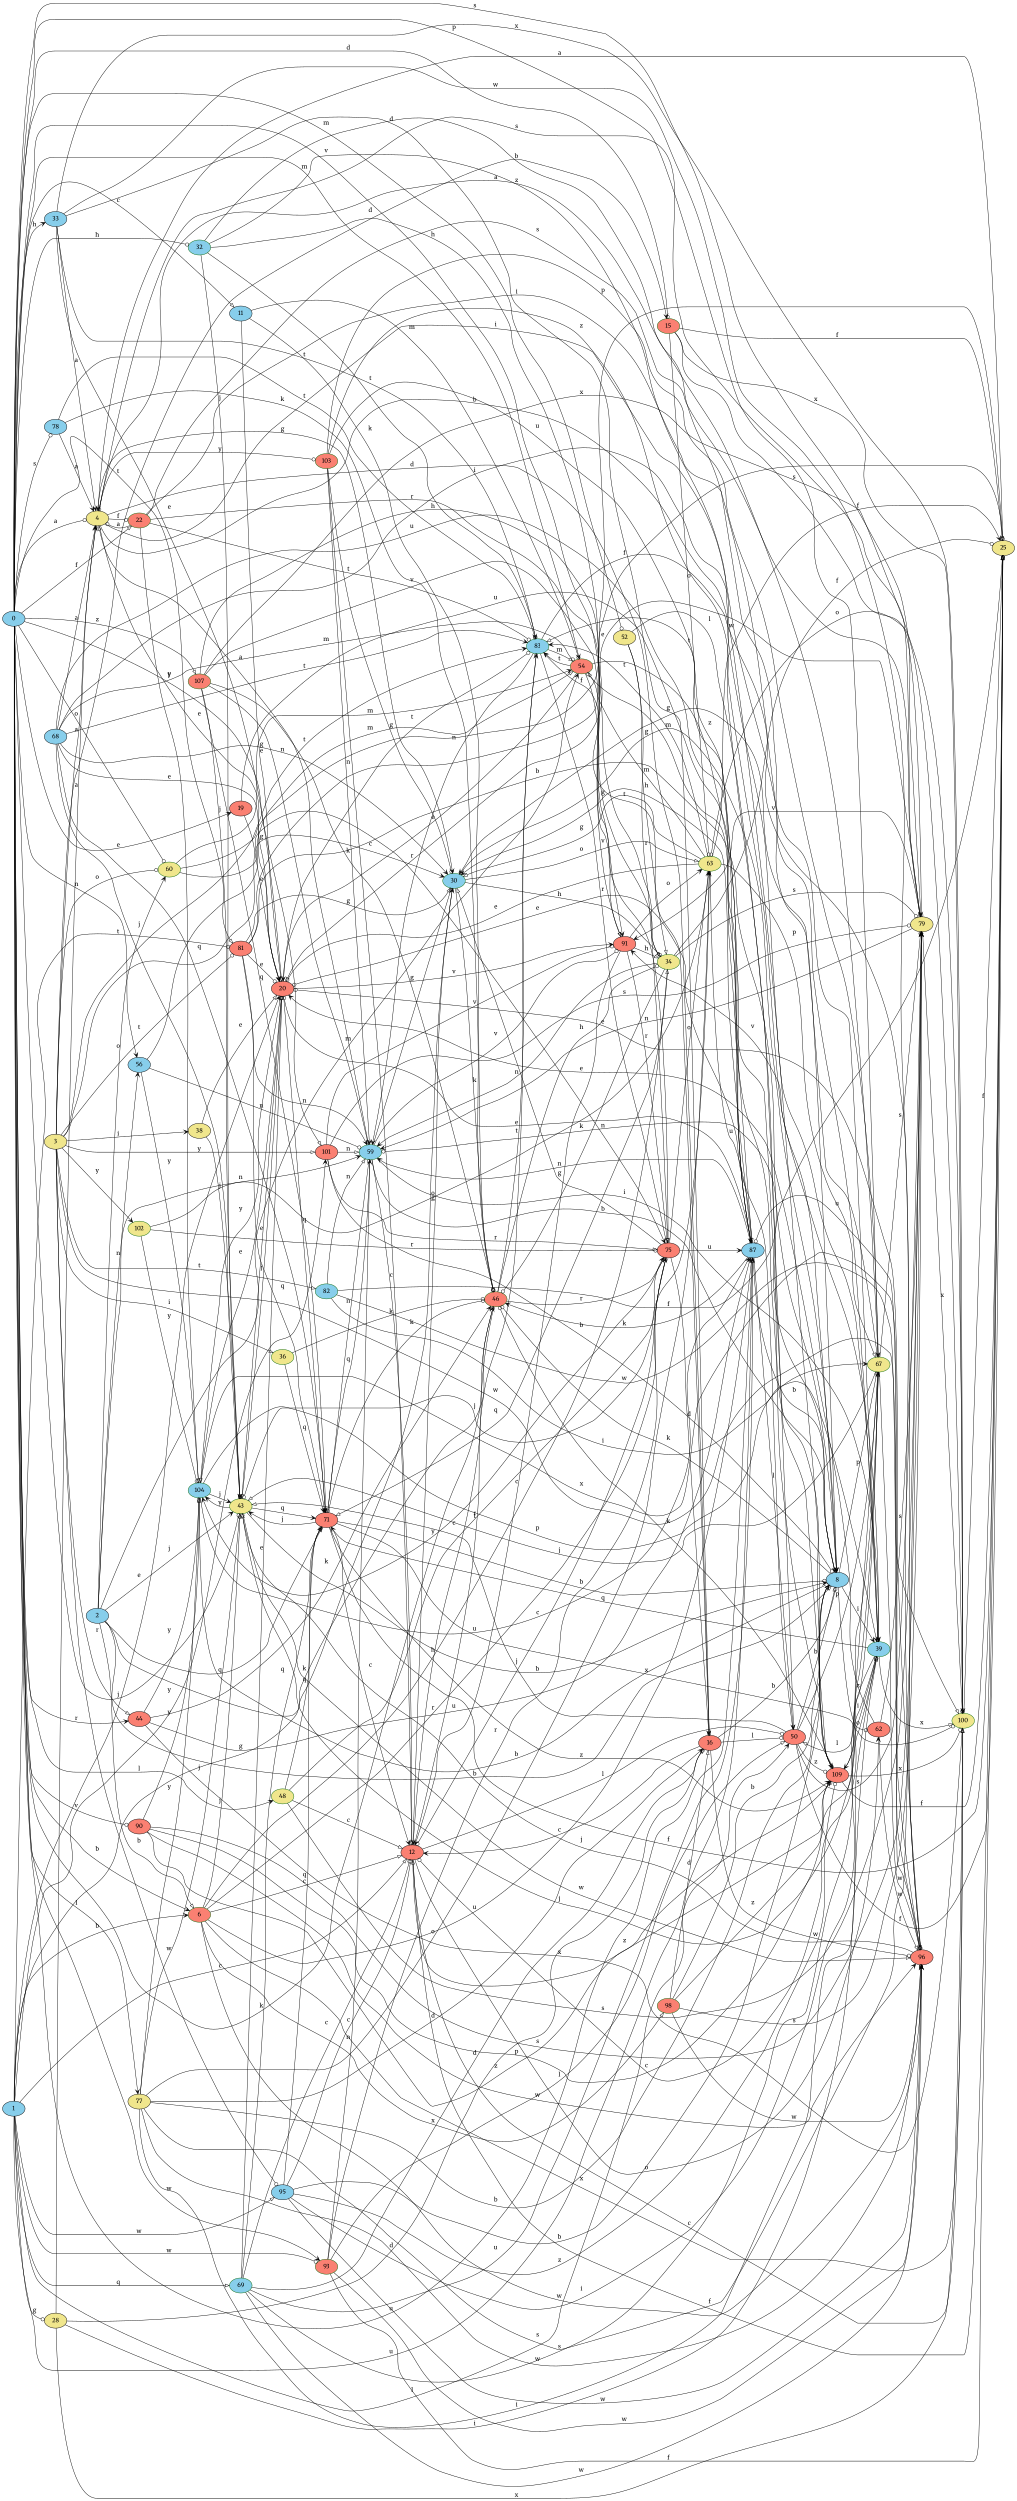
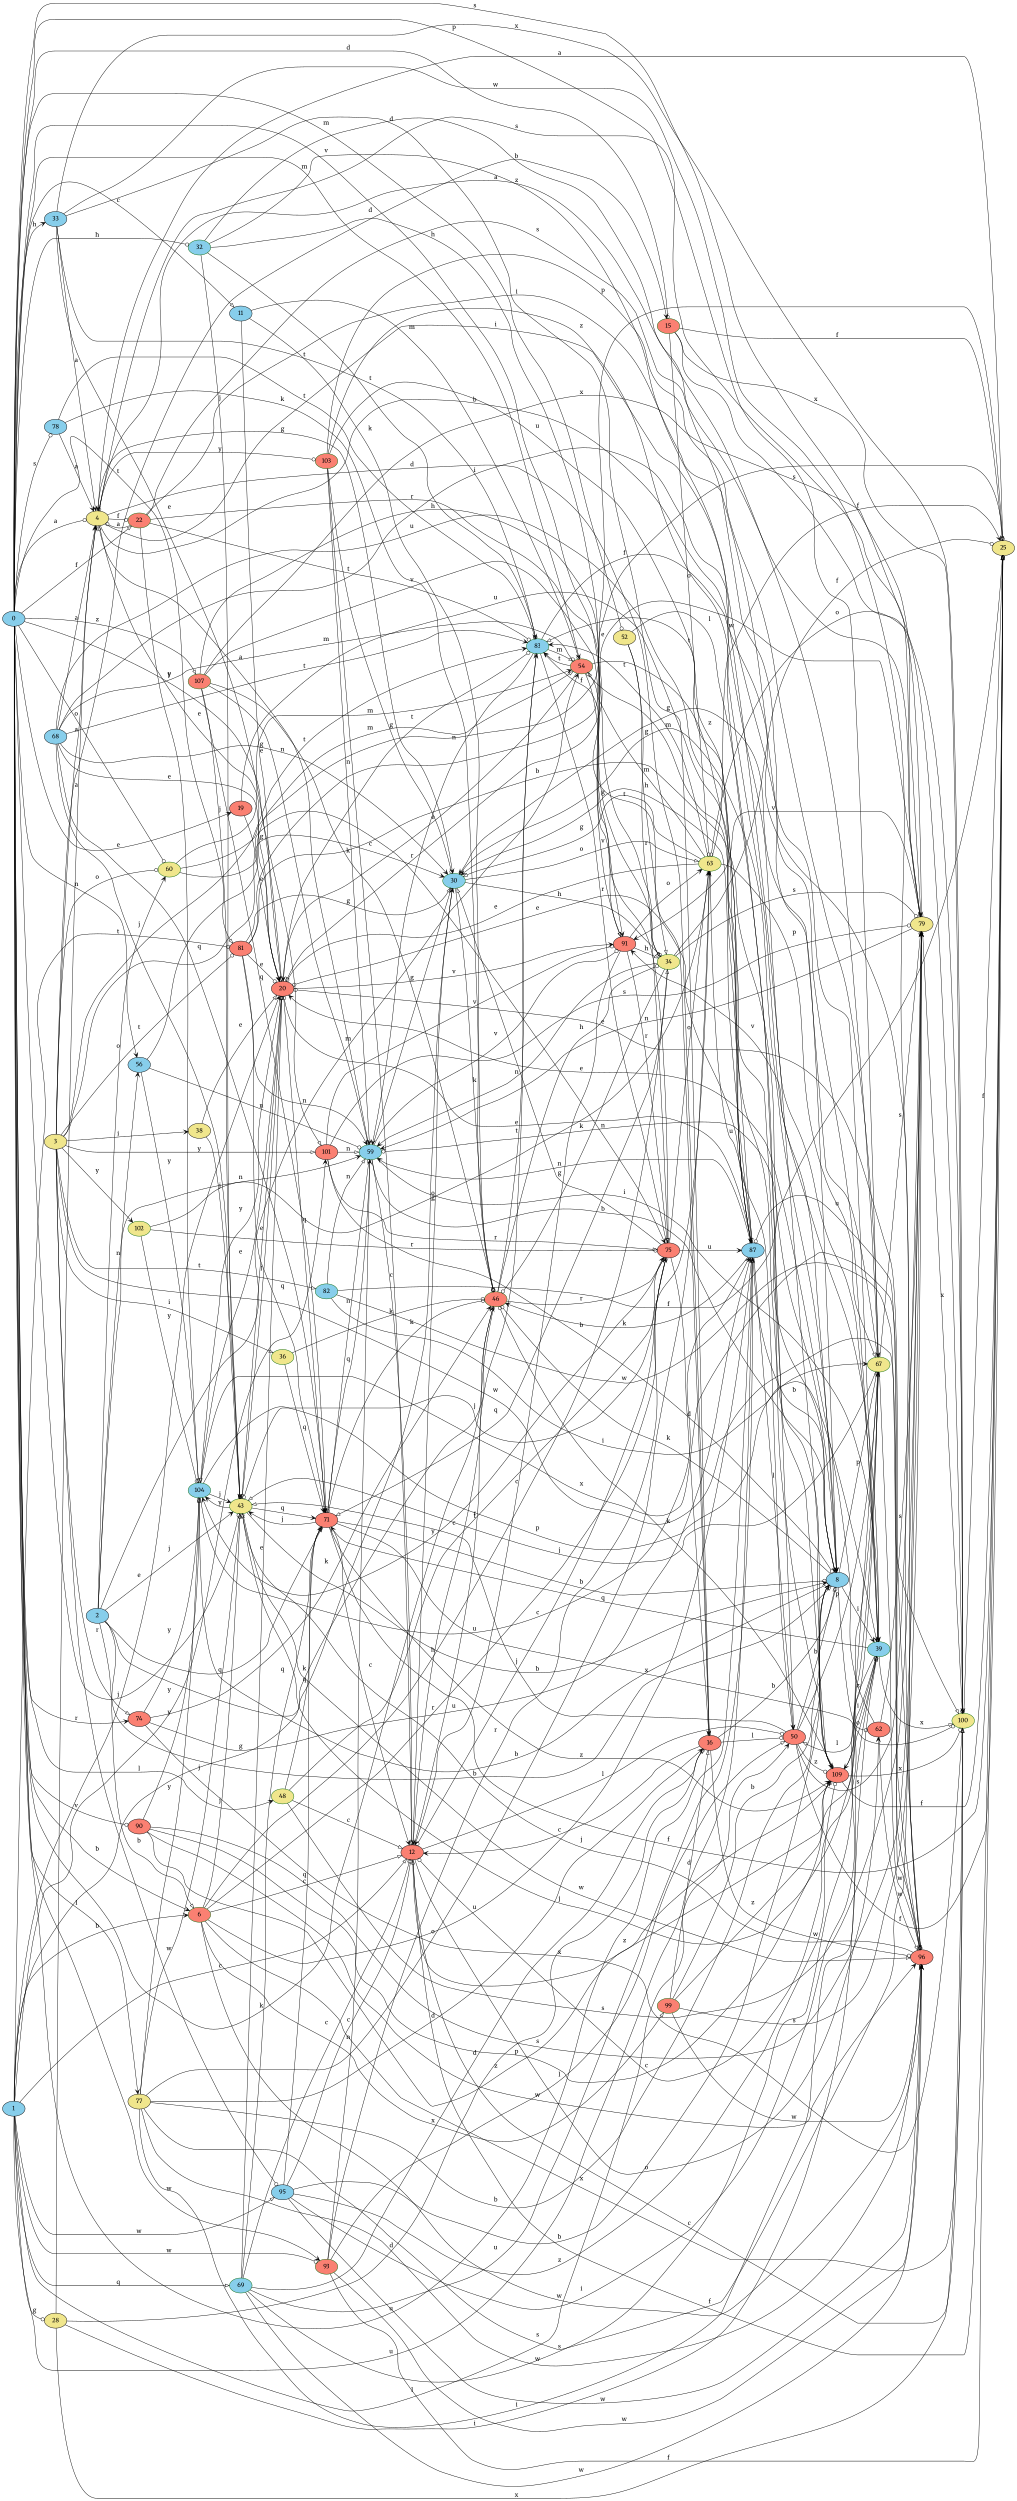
  strict digraph {
    fontname=Merriweather
    rankdir=LR
    node [color=black fillcolor=salmon fontname=Merriweather style=filled]
    edge [arrowhead=odot fontname=Merriweather]
    0 [fillcolor=skyblue]
    4 [fillcolor=khaki]
    6 [color=darkgreen]
    11 [fillcolor=skyblue]
    15 [color=darkgreen]
    19
    22 [color=darkgreen]
    32 [color=darkgreen fillcolor=skyblue]
    33 [fillcolor=skyblue]
    43 [color=darkgreen fillcolor=khaki]
    46 [color=darkgreen]
    n12 [fillcolor=khaki label=77]
    48 [color=darkgreen fillcolor=khaki]
    52 [fillcolor=khaki]
    54 [color=darkgreen]
    56 [fillcolor=skyblue]
    60 [color=darkgreen fillcolor=khaki]
    67 [color=darkgreen fillcolor=khaki]
-   74 [label=44]
+   74
    78 [fillcolor=skyblue]
    79 [fillcolor=khaki]
    81
    87 [fillcolor=skyblue]
    90
    91
    93 [color=darkgreen]
    101
    107 [color=darkgreen]
    20
    30 [color=darkgreen fillcolor=skyblue]
    8 [fillcolor=skyblue]
    16
    39 [color=darkgreen fillcolor=skyblue]
    103 [color=darkgreen]
    12
    96
    34 [color=darkgreen fillcolor=khaki]
    75
-   99 [color=darkgreen label=98]
+   99 [color=darkgreen]
    100 [color=darkgreen fillcolor=khaki]
    25 [fillcolor=khaki]
    63 [color=darkgreen fillcolor=khaki]
    83 [color=darkgreen fillcolor=skyblue]
    104 [color=darkgreen fillcolor=skyblue]
    109
    71
    50
    59 [color=darkgreen fillcolor=skyblue]
    68 [fillcolor=skyblue]
    1 [fillcolor=skyblue]
    28 [fillcolor=khaki]
    69 [color=darkgreen fillcolor=skyblue]
    95 [fillcolor=skyblue]
    62
    2 [fillcolor=skyblue]
    3 [fillcolor=khaki]
    36 [color=darkgreen fillcolor=khaki]
    38 [fillcolor=khaki]
    82 [color=darkgreen fillcolor=skyblue]
    102 [color=darkgreen fillcolor=khaki]
    0 -> 4 [label=a]
    0 -> 6 [arrowhead=vee label=b]
    0 -> 11 [arrowhead=onormal label=c]
    0 -> 15 [label=d]
    0 -> 19 [arrowhead=vee label=e]
    0 -> 22 [arrowhead=onormal label=f]
    0 -> 32 [label=h]
    0 -> 33 [arrowhead=vee label=h]
    0 -> 43 [label=j]
    0 -> 46 [label=k]
    0 -> n12 [arrowhead=vee label=l]
    0 -> 48 [arrowhead=vee label=l]
    0 -> 52 [label=m]
    0 -> 54 [arrowhead=vee label=m]
    0 -> 56 [arrowhead=vee label=n]
    0 -> 60 [label=o]
    0 -> 67 [arrowhead=vee label=p]
    0 -> 74 [arrowhead=vee label=r]
    0 -> 78 [label=s]
    0 -> 79 [arrowhead=vee label=s]
    0 -> 81 [arrowhead=onormal label=t]
    0 -> 87 [arrowhead=onormal label=u]
    0 -> 90 [label=v]
    0 -> 91 [arrowhead=vee label=v]
    0 -> 93 [arrowhead=vee label=w]
    0 -> 101 [arrowhead=onormal label=y]
    0 -> 107 [arrowhead=onormal label=z]
    4 -> 22 [label=f]
    4 -> 79 [label=s]
    4 -> 20 [arrowhead=vee label=e]
    4 -> 30 [arrowhead=vee label=g]
    4 -> 8 [arrowhead=vee label=b]
    4 -> 16 [label=d]
    4 -> 39 [label=i]
    4 -> 103 [label=y]
    6 -> 43 [arrowhead=onormal label=j]
    6 -> 87 [label=u]
    6 -> 12 [arrowhead=onormal label=c]
    6 -> 96 [arrowhead=vee label=w]
    6 -> 34 [arrowhead=onormal label=h]
    6 -> 75 [label=r]
    6 -> 99 [arrowhead=onormal label=x]
    6 -> 100 [arrowhead=onormal label=x]
    11 -> 46 [arrowhead=onormal label=k]
    11 -> 54 [label=m]
    11 -> 20 [label=e]
    15 -> 79 [label=s]
    15 -> 100 [arrowhead=onormal label=x]
    15 -> 25 [label=f]
    15 -> 63 [label=o]
    19 -> 87 [arrowhead=onormal label=u]
    19 -> 20 [arrowhead=vee label=e]
    22 -> 4 [label=a]
    22 -> 79 [arrowhead=onormal label=s]
    22 -> 39 [label=i]
    22 -> 75 [arrowhead=onormal label=r]
    22 -> 83 [label=t]
    22 -> 104 [arrowhead=onormal label=y]
    32 -> 43 [label=j]
    32 -> 8 [arrowhead=vee label=b]
    32 -> 34 [arrowhead=onormal label=h]
    32 -> 83 [label=t]
    32 -> 109 [arrowhead=vee label=z]
    33 -> 4 [arrowhead=vee label=a]
    33 -> 20 [arrowhead=onormal label=e]
    33 -> 16 [arrowhead=onormal label=d]
    33 -> 96 [arrowhead=onormal label=w]
    33 -> 100 [label=x]
    33 -> 83 [arrowhead=vee label=t]
    43 -> 20 [label=e]
    43 -> 8 [arrowhead=vee label=b]
    43 -> 96 [arrowhead=onormal label=w]
    43 -> 104 [arrowhead=vee label=y]
    43 -> 71 [arrowhead=vee label=q]
    46 -> 12 [arrowhead=vee label=c]
    46 -> 34 [label=h]
    46 -> 75 [arrowhead=onormal label=r]
    46 -> 83 [arrowhead=vee label=t]
    n12 -> 43 [arrowhead=onormal label=j]
    n12 -> 79 [arrowhead=vee label=s]
    n12 -> 8 [arrowhead=onormal label=b]
    n12 -> 16 [arrowhead=vee label=d]
    n12 -> 39 [arrowhead=onormal label=i]
    n12 -> 96 [label=w]
    n12 -> 63 [arrowhead=vee label=o]
    n12 -> 104 [arrowhead=onormal label=y]
    48 -> 79 [arrowhead=vee label=s]
    48 -> 12 [arrowhead=onormal label=c]
    48 -> 75 [arrowhead=vee label=r]
    48 -> 71 [arrowhead=vee label=q]
    52 -> 34 [arrowhead=onormal label=h]
    52 -> 75 [arrowhead=onormal label=r]
    52 -> 50 [arrowhead=onormal label=l]
    54 -> 91 [arrowhead=onormal label=v]
    54 -> 20 [arrowhead=vee label=e]
    54 -> 83 [arrowhead=vee label=t]
    54 -> 109 [arrowhead=onormal label=z]
    56 -> 54 [arrowhead=onormal label=m]
    56 -> 104 [label=y]
    56 -> 59 [label=n]
    60 -> 54 [arrowhead=vee label=m]
    60 -> 75 [arrowhead=vee label=r]
    60 -> 25 [arrowhead=onormal label=f]
    67 -> 4 [label=a]
    67 -> 43 [arrowhead=onormal label=j]
    67 -> 79 [label=s]
    67 -> 30 [arrowhead=vee label=g]
    67 -> 12 [label=c]
    67 -> 96 [label=w]
    67 -> 50 [arrowhead=onormal label=l]
    74 -> 46 [arrowhead=vee label=k]
    74 -> 87 [arrowhead=vee label=u]
    74 -> 100 [arrowhead=onormal label=x]
    74 -> 104 [label=y]
    78 -> 4 [arrowhead=vee label=a]
    78 -> 46 [label=k]
    78 -> 83 [label=t]
    79 -> 91 [arrowhead=vee label=v]
    79 -> 20 [arrowhead=onormal label=e]
    79 -> 100 [label=x]
    79 -> 59 [arrowhead=vee label=n]
    81 -> 20 [label=e]
    81 -> 30 [arrowhead=onormal label=g]
    81 -> 8 [arrowhead=onormal label=b]
    81 -> 25 [label=f]
    81 -> 71 [arrowhead=vee label=q]
    81 -> 59 [arrowhead=vee label=n]
    87 -> 46 [arrowhead=vee label=k]
    87 -> 54 [label=m]
    87 -> 20 [label=e]
    87 -> 30 [arrowhead=vee label=g]
    87 -> 8 [arrowhead=vee label=b]
    87 -> 50 [arrowhead=vee label=l]
    87 -> 59 [arrowhead=vee label=n]
    90 -> 67 [label=p]
    90 -> 79 [arrowhead=vee label=s]
    90 -> 96 [arrowhead=vee label=w]
    90 -> 104 [arrowhead=onormal label=y]
    90 -> 109 [label=z]
    91 -> 12 [arrowhead=vee label=c]
    91 -> 34 [arrowhead=onormal label=h]
    91 -> 75 [arrowhead=onormal label=r]
    91 -> 63 [arrowhead=vee label=o]
    93 -> 96 [arrowhead=vee label=w]
    93 -> 75 [arrowhead=vee label=r]
    93 -> 25 [label=f]
    93 -> 50 [arrowhead=onormal label=l]
    93 -> 59 [arrowhead=vee label=n]
    101 -> 79 [label=s]
    101 -> 91 [label=v]
    101 -> 8 [label=b]
    101 -> 75 [arrowhead=onormal label=r]
    101 -> 59 [arrowhead=onormal label=n]
    107 -> 43 [arrowhead=vee label=j]
    107 -> 46 [label=k]
    107 -> 91 [arrowhead=onormal label=v]
    107 -> 34 [arrowhead=onormal label=h]
    107 -> 100 [arrowhead=vee label=x]
    107 -> 71 [label=q]
    107 -> 59 [arrowhead=onormal label=n]
    20 -> 43 [arrowhead=onormal label=j]
    20 -> 91 [arrowhead=vee label=v]
    20 -> 83 [label=t]
    20 -> 104 [arrowhead=onormal label=y]
    20 -> 71 [arrowhead=onormal label=q]
    30 -> 46 [label=k]
    30 -> 34 [label=h]
    30 -> 63 [arrowhead=onormal label=o]
    8 -> 46 [label=k]
    8 -> 67 [label=p]
    8 -> 30 [label=g]
    8 -> 39 [arrowhead=vee label=i]
    8 -> 59 [label=n]
    8 -> 62 [label=o]
    16 -> 8 [label=b]
    16 -> 12 [arrowhead=vee label=c]
    16 -> 96 [label=w]
    16 -> 83 [arrowhead=onormal label=t]
    16 -> 50 [label=l]
    39 -> 43 [arrowhead=onormal label=j]
    39 -> 91 [arrowhead=vee label=v]
    39 -> 100 [arrowhead=onormal label=x]
    39 -> 109 [arrowhead=vee label=z]
    39 -> 71 [arrowhead=vee label=q]
    103 -> 67 [label=p]
    103 -> 87 [arrowhead=vee label=u]
    103 -> 30 [label=g]
    103 -> 12 [label=c]
    103 -> 109 [label=z]
    103 -> 59 [arrowhead=vee label=n]
    12 -> 30 [arrowhead=vee label=g]
    12 -> 25 [arrowhead=onormal label=f]
    12 -> 83 [label=t]
    12 -> 109 [arrowhead=onormal label=z]
    12 -> 50 [label=l]
    12 -> 62 [arrowhead=vee label=o]
    96 -> 43 [label=j]
    96 -> 87 [label=u]
    96 -> 20 [label=e]
    34 -> 46 [label=k]
    34 -> 79 [label=s]
    34 -> 25 [label=f]
    34 -> 71 [arrowhead=onormal label=q]
    34 -> 59 [arrowhead=vee label=n]
    75 -> 87 [arrowhead=vee label=u]
    75 -> 30 [arrowhead=onormal label=g]
    75 -> 16 [arrowhead=vee label=d]
    75 -> 12 [label=c]
    75 -> 63 [arrowhead=vee label=o]
    75 -> 104 [arrowhead=vee label=y]
    99 -> 79 [arrowhead=vee label=s]
    99 -> 8 [arrowhead=vee label=b]
    99 -> 16 [arrowhead=onormal label=d]
    99 -> 96 [label=w]
    99 -> 109 [arrowhead=vee label=z]
    100 -> 12 [arrowhead=onormal label=c]
    100 -> 25 [arrowhead=onormal label=f]
    100 -> 63 [label=o]
    25 -> 4 [arrowhead=vee label=a]
    63 -> 43 [label=j]
    63 -> 54 [arrowhead=onormal label=m]
    63 -> 67 [arrowhead=onormal label=p]
    63 -> 87 [arrowhead=onormal label=u]
    63 -> 20 [label=e]
    63 -> 30 [arrowhead=onormal label=g]
    63 -> 25 [arrowhead=vee label=f]
    63 -> 83 [arrowhead=vee label=t]
    83 -> 54 [arrowhead=onormal label=m]
    83 -> 96 [label=w]
    83 -> 75 [label=r]
    83 -> 59 [arrowhead=vee label=n]
    104 -> 43 [arrowhead=vee label=j]
    104 -> 67 [arrowhead=vee label=p]
    104 -> 87 [arrowhead=vee label=u]
    104 -> 20 [label=e]
    104 -> 8 [label=b]
    104 -> 100 [arrowhead=onormal label=x]
    109 -> 46 [label=k]
    109 -> 39 [label=i]
    109 -> 100 [label=x]
    109 -> 25 [arrowhead=onormal label=f]
    109 -> 83 [arrowhead=onormal label=t]
    71 -> 43 [arrowhead=vee label=j]
    71 -> 46 [label=k]
    71 -> 8 [label=b]
    71 -> 12 [arrowhead=vee label=c]
    71 -> 100 [label=x]
    71 -> 25 [label=f]
    71 -> 109 [arrowhead=vee label=z]
    71 -> 59 [label=n]
    50 -> 43 [arrowhead=onormal label=j]
    50 -> 67 [arrowhead=vee label=p]
    50 -> 79 [arrowhead=onormal label=s]
    50 -> 20 [label=e]
    50 -> 8 [arrowhead=onormal label=b]
    50 -> 25 [label=f]
    50 -> 109 [label=z]
    59 -> 4 [arrowhead=onormal label=a]
    59 -> 91 [label=v]
    59 -> 30 [label=g]
    59 -> 8 [arrowhead=onormal label=b]
    59 -> 39 [arrowhead=vee label=i]
    59 -> 12 [arrowhead=onormal label=c]
    59 -> 71 [label=q]
    68 -> 4 [arrowhead=vee label=a]
    68 -> 43 [arrowhead=onormal label=j]
    68 -> 54 [label=m]
    68 -> 87 [label=u]
    68 -> 20 [arrowhead=onormal label=e]
    68 -> 30 [arrowhead=vee label=g]
    68 -> 39 [arrowhead=onormal label=i]
    68 -> 83 [arrowhead=vee label=t]
    68 -> 71 [arrowhead=vee label=q]
    1 -> 6 [arrowhead=vee label=b]
    1 -> 81 [label=t]
    1 -> 87 [arrowhead=onormal label=u]
    1 -> 93 [label=w]
    1 -> 101 [arrowhead=vee label=y]
    1 -> 20 [arrowhead=vee label=e]
    1 -> 30 [label=g]
    1 -> 12 [arrowhead=onormal label=c]
    1 -> 50 [arrowhead=vee label=l]
    1 -> 28 [label=g]
    1 -> 69 [arrowhead=onormal label=q]
    1 -> 95 [arrowhead=onormal label=w]
    28 -> 4 [label=a]
    28 -> 16 [label=d]
    28 -> 39 [arrowhead=onormal label=i]
    28 -> 100 [arrowhead=onormal label=x]
    69 -> 67 [arrowhead=onormal label=s]
    69 -> 87 [arrowhead=vee label=u]
    69 -> 20 [label=e]
    69 -> 16 [arrowhead=onormal label=d]
    69 -> 12 [label=c]
    69 -> 96 [arrowhead=vee label=w]
    69 -> 71 [arrowhead=onormal label=q]
    95 -> 8 [arrowhead=onormal label=b]
    95 -> 39 [label=i]
    95 -> 12 [label=c]
    95 -> 96 [label=w]
    95 -> 109 [label=z]
    95 -> 71 [label=q]
    62 -> 79 [label=s]
    62 -> 20 [arrowhead=vee label=e]
    62 -> 96 [arrowhead=onormal label=w]
    2 -> 6 [arrowhead=onormal label=b]
    2 -> 43 [arrowhead=vee label=j]
    2 -> 46 [arrowhead=vee label=k]
    2 -> 54 [arrowhead=vee label=m]
    2 -> 56 [arrowhead=vee label=n]
    2 -> 60 [arrowhead=vee label=o]
    2 -> 8 [arrowhead=onormal label=b]
    2 -> 71 [arrowhead=onormal label=q]
    2 -> 59 [arrowhead=vee label=n]
    3 -> 4 [arrowhead=vee label=a]
    3 -> 15 [arrowhead=vee label=d]
    3 -> 60 [label=o]
    3 -> 74 [arrowhead=onormal label=r]
    3 -> 81 [label=t]
    3 -> 101 [arrowhead=onormal label=y]
    3 -> 30 [arrowhead=vee label=g]
    3 -> 96 [label=w]
    3 -> 83 [arrowhead=vee label=t]
    3 -> 95 [label=w]
    3 -> 36 [arrowhead=onormal label=i]
    3 -> 38 [arrowhead=vee label=i]
    3 -> 82 [arrowhead=onormal label=t]
    3 -> 102 [arrowhead=vee label=y]
    36 -> 46 [label=k]
    36 -> 71 [arrowhead=vee label=q]
    38 -> 43 [label=j]
    38 -> 20 [arrowhead=onormal label=e]
    82 -> 39 [arrowhead=vee label=i]
    82 -> 96 [arrowhead=onormal label=w]
    82 -> 25 [arrowhead=onormal label=f]
    82 -> 59 [arrowhead=onormal label=n]
    102 -> 75 [label=r]
    102 -> 63 [label=o]
    102 -> 104 [label=y]
  }
